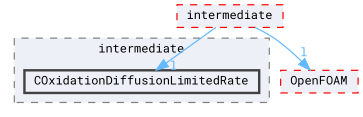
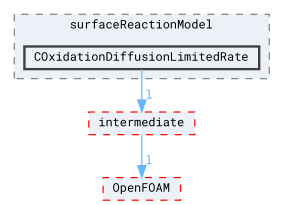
  digraph {
    compound=true
    fontname="Roboto Mono"
    node [color=red fillcolor="#edf0f7" fontname="Roboto Mono" fontsize=10 shape=box style="filled,dashed"]
    edge [color=steelblue1 fontcolor=steelblue1 fontname="Roboto Mono" fontsize=10 headlabel=1 labeldistance=1.5 labelfontname=Helvetica labelfontsize=10]
    n1 [color=grey25 height=0.2 label=COxidationDiffusionLimitedRate style="filled,bold" width=0.4]
    n2 [height=0.2 label=intermediate width=0.4]
    n3 [height=0.2 label=OpenFOAM width=0.4]
    subgraph cluster_1 {
      bgcolor="#edf0f7"
      fontsize=10
-     label=intermediate
+     label=surfaceReactionModel
      pencolor=grey50
      style="filled,dashed"
      n1
    }
-   n2 -> n1
+   n1 -> n2
    n2 -> n3
  }
